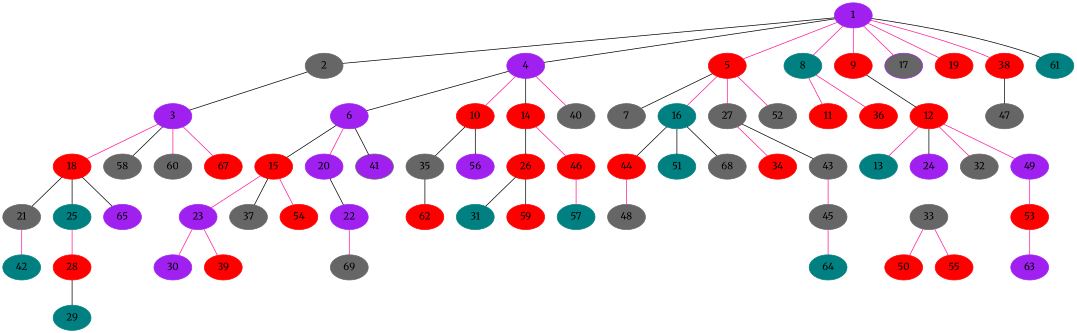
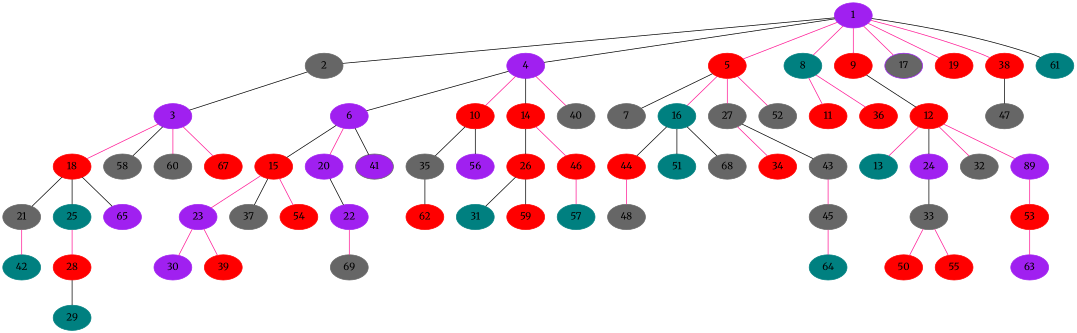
  graph {
    fontname=Merriweather
    node [color=red fontname=Merriweather style=filled]
    edge [color=deeppink fontname=Merriweather weight=1.0]
    1 [color=purple]
    2 [color=gray40]
    4 [color=purple]
    5
    8 [color=teal]
    9
    17 [color=purple fillcolor=gray40]
    19
    38
    61 [color=teal]
    3 [color=purple]
    6 [color=purple]
    10
    14
    40 [color=gray40]
    7 [color=gray40]
    16 [color=teal]
    27 [color=gray40]
    52 [color=gray40]
    11
    36
    12
    47 [color=gray40]
    18
    58 [color=gray40]
    60 [color=gray40]
    67
    21 [color=gray40]
    25 [color=teal]
    65 [color=purple]
    15
    20 [color=purple]
    41 [color=gray40 fillcolor=purple]
    35 [color=gray40]
    56 [color=purple]
    26
    46
    44
    51 [color=teal]
    68 [color=gray40]
    34
    43 [color=gray40]
    23 [color=purple]
    37 [color=gray40]
    54
    22 [color=purple]
    13 [color=teal]
    24 [color=purple]
    32 [color=gray40]
-   49 [color=purple]
+   49 [color=purple label=89]
    62
    33 [color=gray40]
    53
    31 [color=teal]
    59
    57 [color=teal]
    30 [color=purple]
    39
    48 [color=gray40]
    42 [color=teal]
    28
    n62 [color=gray40 label=69]
    50
    55
    29 [color=teal]
    45 [color=gray40]
    64 [color=teal]
    63 [color=purple]
    1 -- 2 [color=black]
    1 -- 4 [color=black]
    1 -- 5
    1 -- 8
    1 -- 9
    1 -- 17
    1 -- 19
    1 -- 38
    1 -- 61 [color=black]
    2 -- 3 [color=black]
    4 -- 6 [color=black]
    4 -- 10
    4 -- 14 [color=black]
    4 -- 40
    5 -- 7 [color=black]
    5 -- 16
    5 -- 27
    5 -- 52
    8 -- 11
    8 -- 36
    9 -- 12 [color=black]
    38 -- 47 [color=black]
    3 -- 18
    3 -- 58 [color=black]
    3 -- 60
    3 -- 67
    6 -- 15 [color=black]
    6 -- 20
    6 -- 41 [color=black]
    10 -- 35 [color=black]
    10 -- 56 [color=black]
    14 -- 26 [color=black]
    14 -- 46
    16 -- 44 [color=black]
    16 -- 51 [color=black]
    16 -- 68 [color=black]
    27 -- 34
    27 -- 43 [color=black]
    12 -- 13
    12 -- 24 [color=black]
    12 -- 32
    12 -- 49
    18 -- 21 [color=black]
    18 -- 25 [color=black]
    18 -- 65 [color=black]
    21 -- 42
    25 -- 28
    15 -- 23
    15 -- 37 [color=black]
    15 -- 54
    20 -- 22 [color=black]
    35 -- 62 [color=black]
    26 -- 31 [color=black]
    26 -- 59 [color=black]
    46 -- 57
    44 -- 48
    43 -- 45
    23 -- 30
    23 -- 39
    22 -- n62
+   24 -- 33 [color=black]
    49 -- 53
    33 -- 50
    33 -- 55
    53 -- 63
    28 -- 29 [color=black weight=2.0]
    45 -- 64
  }
